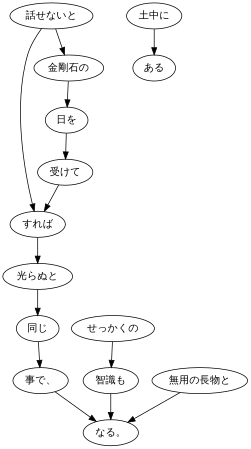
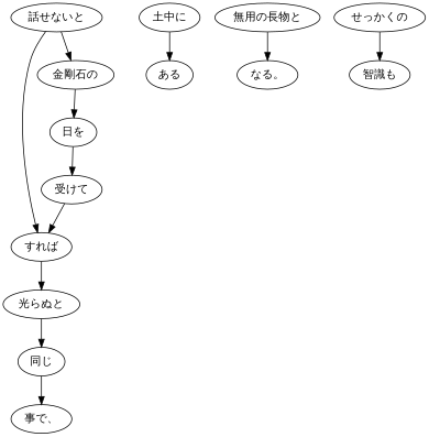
  digraph {
    fontname="Noto Sans"
    node [fontname="Noto Sans"]
    edge [fontname="Noto Sans"]
    n1 [label="話せないと"]
    n2 [label="すれば"]
    n3 [label="金剛石の"]
    n4 [label="光らぬと"]
    n5 [label="同じ"]
    n6 [label="土中に"]
    n7 [label="ある"]
    n8 [label="日を"]
    n9 [label="受けて"]
    n10 [label="事で、"]
    n11 [label="なる。"]
    n12 [label="せっかくの"]
    n13 [label="智識も"]
    n14 [label="無用の長物と"]
    n1 -> n2
    n1 -> n3
    n2 -> n4
    n3 -> n8
    n4 -> n5
    n5 -> n10
    n6 -> n7
    n8 -> n9
    n9 -> n2
-   n10 -> n11
    n12 -> n13
-   n13 -> n11
    n14 -> n11
  }
